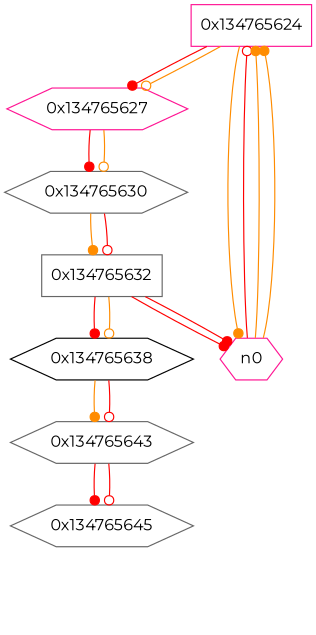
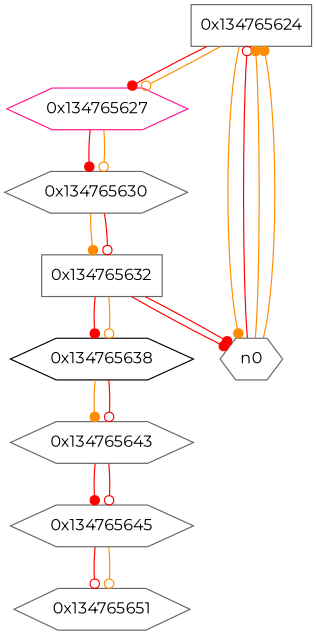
  digraph {
    fontname=Montserrat
    node [color=gray40 fontname=Montserrat shape=hexagon]
    edge [arrowhead=dot color=red fontname=Montserrat]
-   n1 [color=deeppink label="0x134765624" shape=box]
+   n1 [label="0x134765624" shape=box]
    n2 [color=deeppink label="0x134765627"]
-   n0 [color=deeppink]
+   n0
    n3 [label="0x134765630"]
    n4 [label="0x134765632" shape=box]
    n5 [color=black label="0x134765638"]
    n6 [label="0x134765643"]
    n7 [label="0x134765645"]
+   n8 [label="0x134765651"]
    n1 -> n2
    n1 -> n2 [arrowhead=odot color=darkorange]
    n1 -> n0 [color=darkorange]
    n2 -> n3
    n2 -> n3 [arrowhead=odot color=darkorange]
    n0 -> n1 [arrowhead=odot]
    n0 -> n1 [color=darkorange]
    n0 -> n1 [color=darkorange]
    n3 -> n4 [color=darkorange]
    n3 -> n4 [arrowhead=odot]
    n4 -> n0
    n4 -> n0
    n4 -> n5
    n4 -> n5 [arrowhead=odot color=darkorange]
    n5 -> n6 [color=darkorange]
    n5 -> n6 [arrowhead=odot]
    n6 -> n7
    n6 -> n7 [arrowhead=odot]
+   n7 -> n8 [arrowhead=odot]
+   n7 -> n8 [arrowhead=odot color=darkorange]
  }
